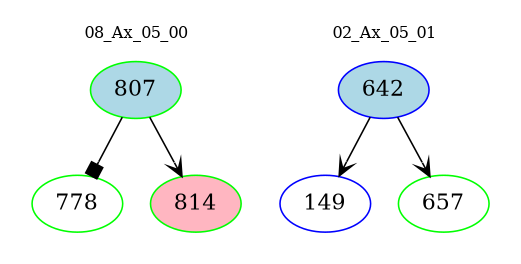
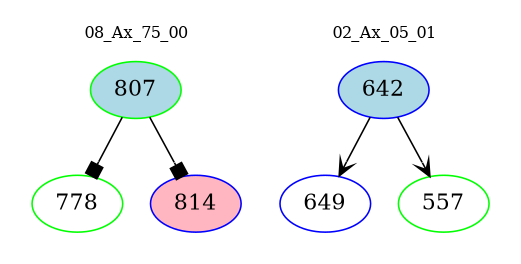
  digraph {
    node [color=green fillcolor=white style=filled]
    edge [arrowhead=box color=black]
    n1 [fillcolor=lightblue label=807]
    n2 [label=778]
-   n3 [fillcolor=lightpink label=814]
+   n3 [color=blue fillcolor=lightpink label=814]
    n4 [color=blue fillcolor=lightblue label=642]
-   n5 [color=blue label=149]
-   n6 [label=657]
+   n5 [color=blue label=649]
+   n6 [label=557]
    subgraph cluster_1 {
      color=white
      fontsize=10
-     label="08_Ax_05_00"
+     label="08_Ax_75_00"
      n1
      n2
      n3
    }
    subgraph cluster_2 {
      color=white
      fontsize=10
      label="02_Ax_05_01"
      n4
      n5
      n6
    }
    n1 -> n2
-   n1 -> n3 [arrowhead=vee]
+   n1 -> n3
    n4 -> n5 [arrowhead=vee]
    n4 -> n6 [arrowhead=vee]
  }
